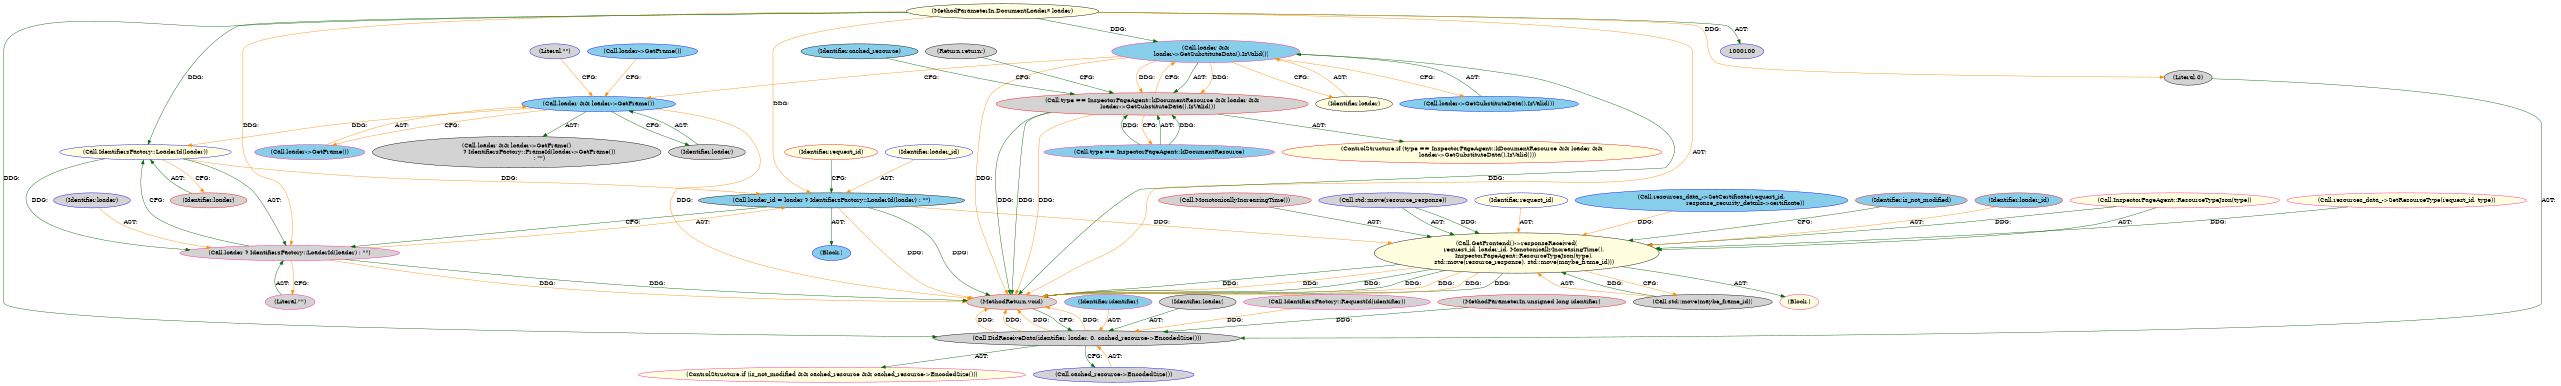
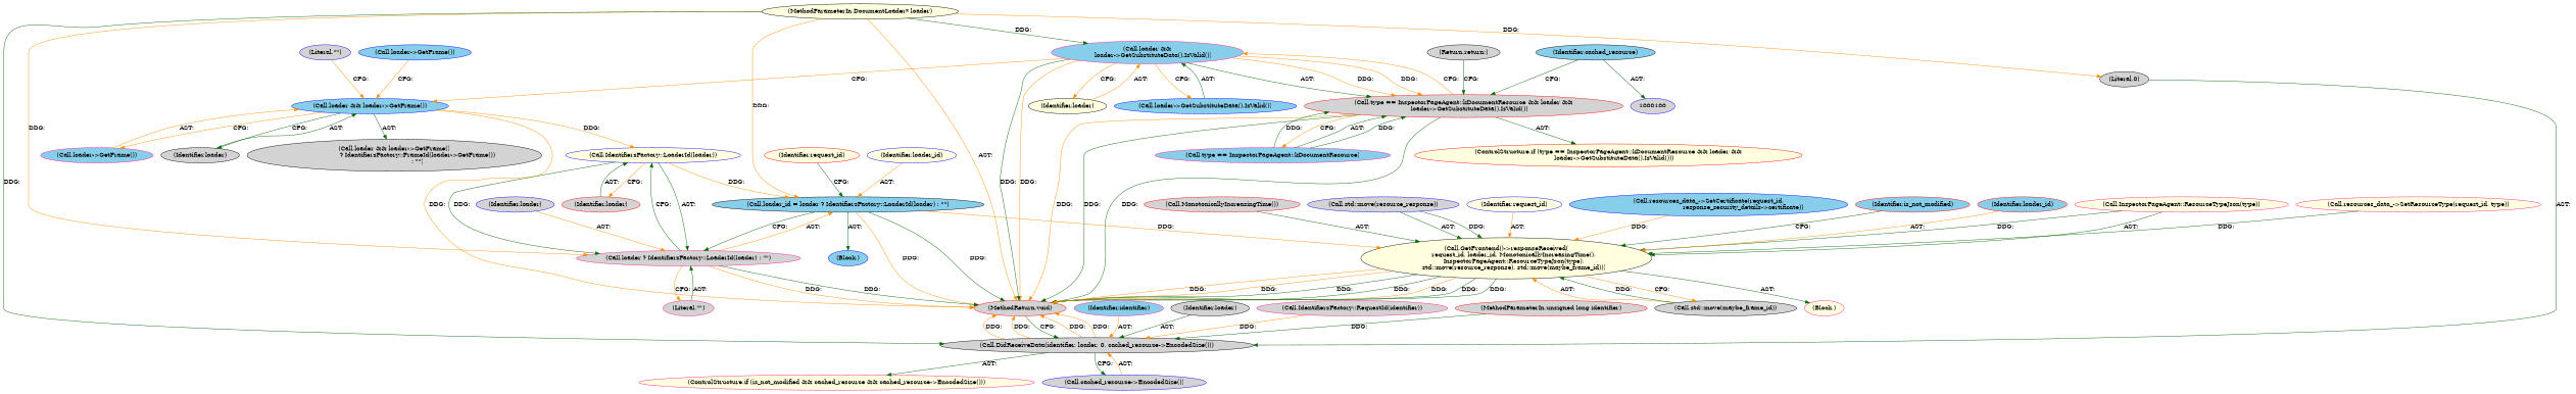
  digraph {
    node [color=blue fillcolor=lightgrey style=filled]
    edge [color=darkgreen]
    n1 [color=black fillcolor=lightyellow label="(MethodParameterIn,DocumentLoader* loader)"]
    n2 [color=deeppink fillcolor=skyblue label="(Call,loader &&\n      loader->GetSubstituteData().IsValid())"]
    n3 [fillcolor=lightyellow label="(Call,IdentifiersFactory::LoaderId(loader))"]
    n4 [color=black fillcolor=skyblue label="(Call,loader_id = loader ? IdentifiersFactory::LoaderId(loader) : \"\")"]
    n5 [color=deeppink label="(Call,loader ? IdentifiersFactory::LoaderId(loader) : \"\")"]
    n6 [color=black label="(Call,DidReceiveData(identifier, loader, 0, cached_resource->EncodedSize()))"]
    n7 [color=red label="(MethodReturn,void)"]
    1000100
    n9 [color=black label="(Literal,0)"]
    n10 [fillcolor=skyblue label="(Call,loader && loader->GetFrame())"]
    n11 [color=red label="(Call,type == InspectorPageAgent::kDocumentResource && loader &&\n      loader->GetSubstituteData().IsValid())"]
    n12 [color=black fillcolor=lightyellow label="(Identifier,loader)"]
    n13 [fillcolor=skyblue label="(Call,loader->GetSubstituteData().IsValid())"]
    n14 [color=black label="(Identifier,loader)"]
    n15 [color=deeppink fillcolor=skyblue label="(Call,loader->GetFrame())"]
    n16 [color=black label="(Call,loader && loader->GetFrame()\n                        ? IdentifiersFactory::FrameId(loader->GetFrame())\n                        : \"\")"]
    n17 [color=red label="(Identifier,loader)"]
    n18 [color=black fillcolor=lightyellow label="(Call,GetFrontend()->responseReceived(\n        request_id, loader_id, MonotonicallyIncreasingTime(),\n        InspectorPageAgent::ResourceTypeJson(type),\n        std::move(resource_response), std::move(maybe_frame_id)))"]
    n19 [fillcolor=skyblue label="(Block,)"]
    n20 [color=deeppink label="(Literal,\"\")"]
    n21 [color=deeppink fillcolor=lightyellow label="(ControlStructure,if (is_not_modified && cached_resource && cached_resource->EncodedSize()))"]
    n22 [label="(Call,cached_resource->EncodedSize())"]
    n23 [color=red fillcolor=lightyellow label="(ControlStructure,if (type == InspectorPageAgent::kDocumentResource && loader &&\n      loader->GetSubstituteData().IsValid()))"]
    n24 [color=deeppink fillcolor=skyblue label="(Call,type == InspectorPageAgent::kDocumentResource)"]
    n25 [color=black label="(Call,std::move(maybe_frame_id))"]
    n26 [color=deeppink fillcolor=lightyellow label="(Block,)"]
    n27 [color=deeppink fillcolor=skyblue label="(Identifier,identifier)"]
    n28 [color=red fillcolor=lightyellow label="(Identifier,request_id)"]
    n29 [color=black fillcolor=skyblue label="(Identifier,cached_resource)"]
    n30 [color=deeppink fillcolor=lightyellow label="(Call,InspectorPageAgent::ResourceTypeJson(type))"]
    n31 [color=black label="(Identifier,loader)"]
    n32 [label="(Literal,\"\")"]
    n33 [label="(Identifier,loader)"]
    n34 [fillcolor=lightyellow label="(Identifier,request_id)"]
    n35 [fillcolor=skyblue label="(Call,resources_data_->SetCertificate(request_id,\n                                    response_security_details->certificate))"]
    n36 [color=deeppink label="(Call,IdentifiersFactory::RequestId(identifier))"]
    n37 [fillcolor=skyblue label="(Call,loader->GetFrame())"]
    n38 [color=black label="(Return,return;)"]
    n39 [color=red fillcolor=skyblue label="(Identifier,is_not_modified)"]
    n40 [color=red fillcolor=skyblue label="(Identifier,loader_id)"]
    n41 [color=deeppink fillcolor=lightyellow label="(Call,resources_data_->SetResourceType(request_id, type))"]
    n42 [color=red label="(Call,MonotonicallyIncreasingTime())"]
    n43 [color=red label="(MethodParameterIn,unsigned long identifier)"]
    n44 [label="(Call,std::move(resource_response))"]
    n45 [fillcolor=lightyellow label="(Identifier,loader_id)"]
    n1 -> n2 [label="DDG: "]
-   n1 -> n3 [label="DDG: "]
    n1 -> n4 [color=darkorange label="DDG: "]
    n1 -> n5 [color=darkorange label="DDG: "]
    n1 -> n6 [label="DDG: "]
    n1 -> n7 [color=darkorange label="AST: "]
-   n1 -> 1000100 [label="AST: "]
+   n29 -> 1000100 [label="AST: "]
    n1 -> n9 [color=darkorange label="DDG: "]
    n2 -> n7 [color=darkorange label="DDG: "]
    n2 -> n7 [label="DDG: "]
    n2 -> n10 [color=darkorange label="CFG: "]
    n2 -> n11 [label="AST: "]
    n2 -> n11 [color=darkorange label="DDG: "]
    n2 -> n11 [color=darkorange label="DDG: "]
    n2 -> n12 [color=darkorange label="CFG: "]
    n2 -> n13 [color=darkorange label="CFG: "]
    n3 -> n4 [color=darkorange label="DDG: "]
    n3 -> n5 [label="AST: "]
    n3 -> n5 [label="DDG: "]
    n3 -> n17 [color=darkorange label="CFG: "]
    n4 -> n5 [label="CFG: "]
    n4 -> n7 [color=darkorange label="DDG: "]
    n4 -> n7 [label="DDG: "]
    n4 -> n18 [color=darkorange label="DDG: "]
    n4 -> n19 [label="AST: "]
    n5 -> n3 [label="CFG: "]
    n5 -> n4 [color=darkorange label="AST: "]
    n5 -> n7 [color=darkorange label="DDG: "]
    n5 -> n7 [label="DDG: "]
    n5 -> n20 [color=darkorange label="CFG: "]
    n6 -> n7 [color=darkorange label="DDG: "]
    n6 -> n7 [color=darkorange label="DDG: "]
    n6 -> n7 [color=darkorange label="DDG: "]
    n6 -> n7 [color=darkorange label="DDG: "]
    n6 -> n21 [label="AST: "]
    n6 -> n22 [label="CFG: "]
    n7 -> n6 [label="CFG: "]
    n9 -> n6 [label="AST: "]
    n10 -> n3 [color=darkorange label="DDG: "]
    n10 -> n7 [color=darkorange label="DDG: "]
    n10 -> n14 [label="CFG: "]
    n10 -> n15 [color=darkorange label="CFG: "]
    n10 -> n16 [label="AST: "]
    n11 -> n2 [color=darkorange label="CFG: "]
    n11 -> n7 [label="DDG: "]
    n11 -> n7 [color=darkorange label="DDG: "]
    n11 -> n7 [label="DDG: "]
    n11 -> n23 [label="AST: "]
    n11 -> n24 [color=darkorange label="CFG: "]
    n12 -> n2 [color=darkorange label="AST: "]
    n13 -> n2 [label="AST: "]
    n14 -> n10 [label="AST: "]
    n15 -> n10 [color=darkorange label="AST: "]
    n17 -> n3 [label="AST: "]
    n18 -> n7 [label="DDG: "]
    n18 -> n7 [label="DDG: "]
    n18 -> n7 [color=darkorange label="DDG: "]
    n18 -> n7 [label="DDG: "]
    n18 -> n7 [label="DDG: "]
    n18 -> n7 [color=darkorange label="DDG: "]
    n18 -> n7 [color=darkorange label="DDG: "]
    n18 -> n25 [color=darkorange label="CFG: "]
    n18 -> n26 [label="AST: "]
    n20 -> n5 [label="AST: "]
    n22 -> n6 [color=darkorange label="AST: "]
    n24 -> n11 [label="AST: "]
    n24 -> n11 [label="DDG: "]
    n24 -> n11 [label="DDG: "]
    n25 -> n18 [color=darkorange label="AST: "]
    n25 -> n18 [label="DDG: "]
    n27 -> n6 [color=darkorange label="AST: "]
    n28 -> n4 [label="CFG: "]
    n29 -> n11 [label="CFG: "]
    n30 -> n18 [label="AST: "]
    n30 -> n18 [label="DDG: "]
    n31 -> n6 [label="AST: "]
    n32 -> n10 [color=darkorange label="CFG: "]
    n33 -> n5 [color=darkorange label="AST: "]
    n34 -> n18 [color=darkorange label="AST: "]
    n35 -> n18 [color=darkorange label="DDG: "]
    n36 -> n6 [color=darkorange label="DDG: "]
    n37 -> n10 [color=darkorange label="CFG: "]
    n38 -> n11 [label="CFG: "]
    n39 -> n18 [label="CFG: "]
    n40 -> n18 [color=darkorange label="AST: "]
    n41 -> n18 [label="DDG: "]
    n42 -> n18 [label="AST: "]
    n43 -> n6 [label="DDG: "]
    n44 -> n18 [label="AST: "]
    n44 -> n18 [label="DDG: "]
    n45 -> n4 [color=darkorange label="AST: "]
  }
